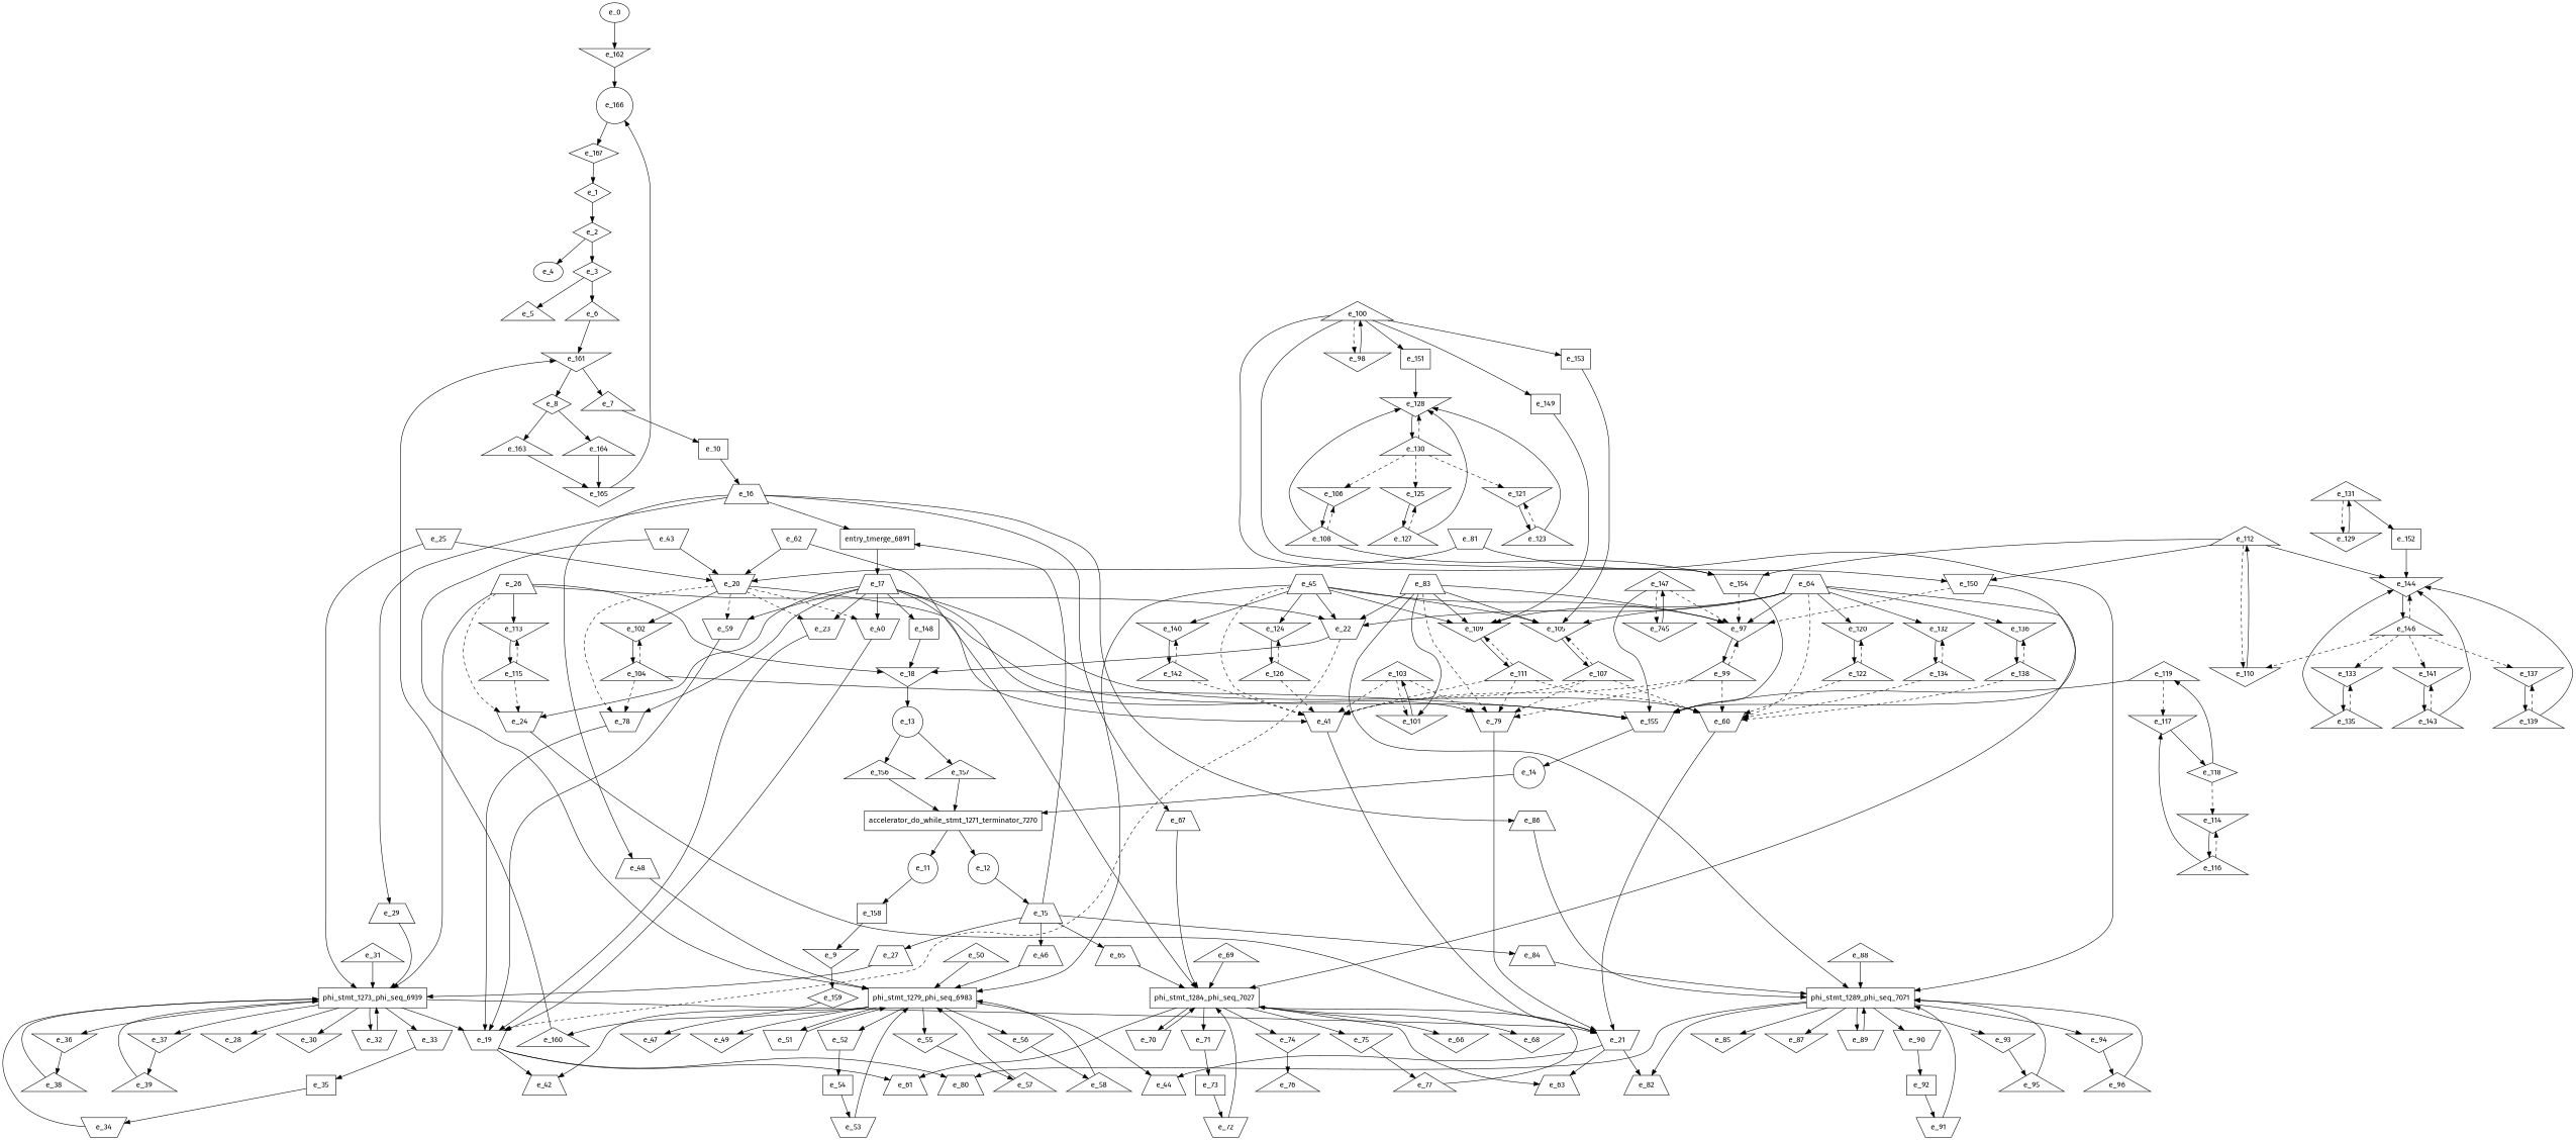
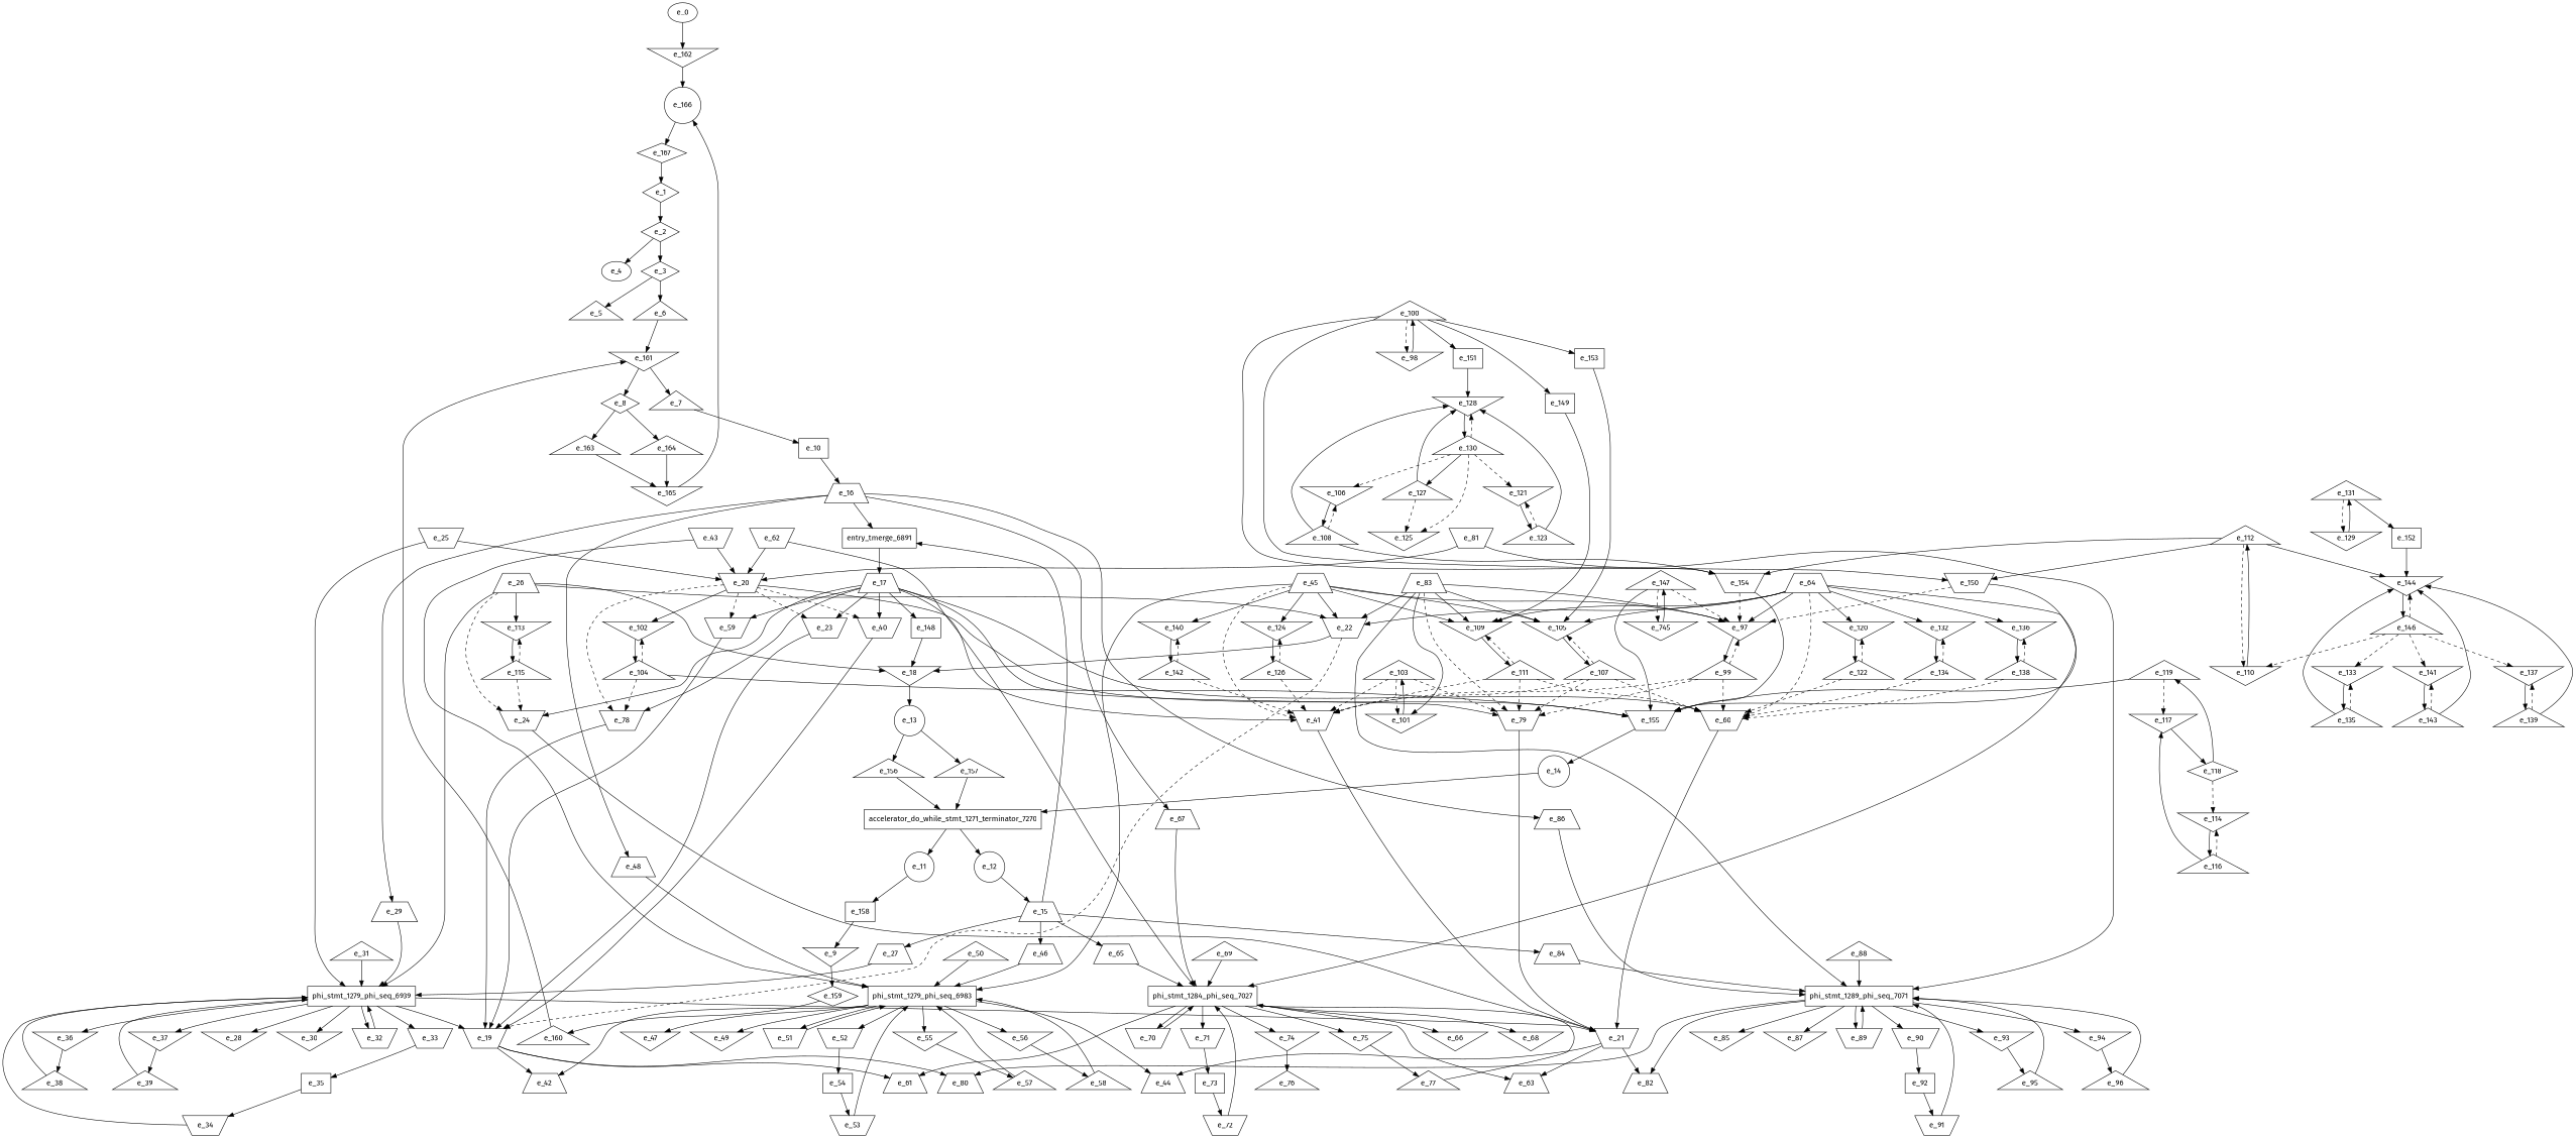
  digraph {
    fontname="Fira Sans"
    node [fontname="Fira Sans" shape=invtriangle]
    edge [fontname="Fira Sans"]
    e_166 [shape=circle]
    e_162
    e_0 [shape=""]
    e_1 [shape=diamond]
    e_2 [shape=diamond]
    e_3 [shape=diamond]
    e_4 [shape=""]
    e_5 [shape=triangle]
    e_6 [shape=triangle]
    e_161
    e_7 [shape=triangle]
    e_8 [shape=diamond]
    e_10 [shape=dot]
    e_16 [shape=trapezium]
    e_163 [shape=triangle]
    e_164 [shape=triangle]
    e_165
    e_159 [shape=diamond]
    e_9
    e_160 [shape=triangle]
    entry_tmerge_6891 [shape=rectangle]
    e_29 [shape=trapezium]
    e_48 [shape=trapezium]
    e_67 [shape=trapezium]
    e_86 [shape=trapezium]
    e_11 [shape=circle]
    e_158 [shape=dot]
    e_12 [shape=circle]
    e_15 [shape=trapezium]
    e_27 [shape=trapezium]
    e_46 [shape=trapezium]
    e_65 [shape=trapezium]
    e_84 [shape=trapezium]
    e_13 [shape=circle]
    e_156 [shape=triangle]
    e_157 [shape=triangle]
    accelerator_do_while_stmt_1271_terminator_7270 [shape=rectangle]
    e_14 [shape=circle]
-   phi_stmt_1273_phi_seq_6939 [shape=rectangle]
+   phi_stmt_1273_phi_seq_6939 [shape=rectangle label=phi_stmt_1279_phi_seq_6939]
    phi_stmt_1279_phi_seq_6983 [shape=rectangle]
    phi_stmt_1284_phi_seq_7027 [shape=rectangle]
    phi_stmt_1289_phi_seq_7071 [shape=rectangle]
    e_17 [shape=trapezium]
    e_23 [shape=invtrapezium]
    e_24 [shape=invtrapezium]
    e_40 [shape=invtrapezium]
    e_41 [shape=invtrapezium]
    e_59 [shape=invtrapezium]
    e_60 [shape=invtrapezium]
    e_78 [shape=invtrapezium]
    e_79 [shape=invtrapezium]
    e_148 [shape=dot]
    e_19 [shape=invtrapezium]
    e_21 [shape=invtrapezium]
    e_18
    e_42 [shape=trapezium]
    e_61 [shape=trapezium]
    e_80 [shape=trapezium]
    e_20 [shape=invtrapezium]
    e_102
    e_155 [shape=invtrapezium]
    e_104 [shape=triangle]
    e_44 [shape=trapezium]
    e_63 [shape=trapezium]
    e_82 [shape=trapezium]
    e_22 [shape=invtrapezium]
    e_25 [shape=invtrapezium]
    e_28
    e_30
    e_32 [shape=invtrapezium]
    e_33 [shape=invtrapezium]
    e_36
    e_37
    e_26 [shape=trapezium]
    e_113
    e_115 [shape=triangle]
    e_31 [shape=triangle]
    e_35 [shape=dot]
    e_34 [shape=invtrapezium]
    e_38 [shape=triangle]
    e_39 [shape=triangle]
    e_43 [shape=invtrapezium]
    e_47
    e_49
    e_51 [shape=invtrapezium]
    e_52 [shape=invtrapezium]
    e_55
    e_56
    e_45 [shape=trapezium]
    e_97
    e_105
    e_109
    e_124
    e_140
    e_99 [shape=triangle]
    e_103 [shape=triangle]
    e_101
    e_107 [shape=triangle]
    e_111 [shape=triangle]
    e_126 [shape=triangle]
    e_142 [shape=triangle]
    e_50 [shape=triangle]
    e_54 [shape=dot]
    e_53 [shape=invtrapezium]
    e_57 [shape=triangle]
    e_58 [shape=triangle]
    e_62 [shape=invtrapezium]
    e_66
    e_68
    e_70 [shape=invtrapezium]
    e_71 [shape=invtrapezium]
    e_74
    e_75
    e_64 [shape=trapezium]
    e_120
    e_132
    e_136
    e_122 [shape=triangle]
    e_134 [shape=triangle]
    e_138 [shape=triangle]
    e_69 [shape=triangle]
    e_73 [shape=dot]
    e_72 [shape=invtrapezium]
    e_76 [shape=triangle]
    e_77 [shape=triangle]
    e_81 [shape=invtrapezium]
    e_85
    e_87
    e_89 [shape=invtrapezium]
    e_90 [shape=invtrapezium]
    e_93
    e_94
    e_83 [shape=trapezium]
    e_88 [shape=triangle]
    e_92 [shape=dot]
    e_91 [shape=invtrapezium]
    e_95 [shape=triangle]
    e_96 [shape=triangle]
    e_100 [shape=triangle]
    e_98
    e_149 [shape=dot]
    e_150 [shape=invtrapezium]
    e_151 [shape=dot]
    e_153 [shape=dot]
    e_154 [shape=invtrapezium]
    e_128
    e_108 [shape=triangle]
    e_106
    e_130 [shape=triangle]
    e_112 [shape=triangle]
    e_110
    e_144
    e_146 [shape=triangle]
    e_116 [shape=triangle]
    e_114
    e_117
    e_118 [shape=diamond]
    e_119 [shape=triangle]
    e_123 [shape=triangle]
    e_121
    e_127 [shape=triangle]
    e_125
    e_131 [shape=triangle]
    e_129
    e_152 [shape=dot]
    e_135 [shape=triangle]
    e_133
    e_139 [shape=triangle]
    e_137
    e_143 [shape=triangle]
    e_141
    n172 [label=e_745]
    e_147 [shape=triangle]
    e_167 [shape=diamond]
    e_166 -> e_167
    e_162 -> e_166
    e_0 -> e_162
    e_1 -> e_2
    e_2 -> e_3
    e_2 -> e_4
    e_3 -> e_5
    e_3 -> e_6
    e_6 -> e_161
    e_161 -> e_7
    e_161 -> e_8
    e_7 -> e_10
    e_8 -> e_163
    e_8 -> e_164
    e_10 -> e_16
    e_16 -> entry_tmerge_6891
    e_16 -> e_29
    e_16 -> e_48
    e_16 -> e_67
    e_16 -> e_86
    e_163 -> e_165
    e_164 -> e_165
    e_165 -> e_166
    e_159 -> e_160
    e_9 -> e_159
    e_160 -> e_161
    entry_tmerge_6891 -> e_17
    e_29 -> phi_stmt_1273_phi_seq_6939
    e_48 -> phi_stmt_1279_phi_seq_6983
    e_67 -> phi_stmt_1284_phi_seq_7027
    e_86 -> phi_stmt_1289_phi_seq_7071
    e_11 -> e_158
    e_158 -> e_9
    e_12 -> e_15
    e_15 -> entry_tmerge_6891
    e_15 -> e_27
    e_15 -> e_46
    e_15 -> e_65
    e_15 -> e_84
    e_27 -> phi_stmt_1273_phi_seq_6939
    e_46 -> phi_stmt_1279_phi_seq_6983
    e_65 -> phi_stmt_1284_phi_seq_7027
    e_84 -> phi_stmt_1289_phi_seq_7071
    e_13 -> e_156
    e_13 -> e_157
    e_156 -> accelerator_do_while_stmt_1271_terminator_7270
    e_157 -> accelerator_do_while_stmt_1271_terminator_7270
    accelerator_do_while_stmt_1271_terminator_7270 -> e_11
    accelerator_do_while_stmt_1271_terminator_7270 -> e_12
    e_14 -> accelerator_do_while_stmt_1271_terminator_7270
    phi_stmt_1273_phi_seq_6939 -> e_19
    phi_stmt_1273_phi_seq_6939 -> e_21
    phi_stmt_1273_phi_seq_6939 -> e_28
    phi_stmt_1273_phi_seq_6939 -> e_30
    phi_stmt_1273_phi_seq_6939 -> e_32
    phi_stmt_1273_phi_seq_6939 -> e_33
    phi_stmt_1273_phi_seq_6939 -> e_36
    phi_stmt_1273_phi_seq_6939 -> e_37
    phi_stmt_1279_phi_seq_6983 -> e_42
    phi_stmt_1279_phi_seq_6983 -> e_44
    phi_stmt_1279_phi_seq_6983 -> e_47
    phi_stmt_1279_phi_seq_6983 -> e_49
    phi_stmt_1279_phi_seq_6983 -> e_51
    phi_stmt_1279_phi_seq_6983 -> e_52
    phi_stmt_1279_phi_seq_6983 -> e_55
    phi_stmt_1279_phi_seq_6983 -> e_56
    phi_stmt_1284_phi_seq_7027 -> e_61
    phi_stmt_1284_phi_seq_7027 -> e_63
    phi_stmt_1284_phi_seq_7027 -> e_66
    phi_stmt_1284_phi_seq_7027 -> e_68
    phi_stmt_1284_phi_seq_7027 -> e_70
    phi_stmt_1284_phi_seq_7027 -> e_71
    phi_stmt_1284_phi_seq_7027 -> e_74
    phi_stmt_1284_phi_seq_7027 -> e_75
    phi_stmt_1289_phi_seq_7071 -> e_80
    phi_stmt_1289_phi_seq_7071 -> e_82
    phi_stmt_1289_phi_seq_7071 -> e_85
    phi_stmt_1289_phi_seq_7071 -> e_87
    phi_stmt_1289_phi_seq_7071 -> e_89
    phi_stmt_1289_phi_seq_7071 -> e_90
    phi_stmt_1289_phi_seq_7071 -> e_93
    phi_stmt_1289_phi_seq_7071 -> e_94
    e_17 -> e_23
    e_17 -> e_24
    e_17 -> e_40
    e_17 -> e_41
    e_17 -> e_59
    e_17 -> e_60
    e_17 -> e_78
    e_17 -> e_79
    e_17 -> e_148
    e_23 -> e_19
    e_24 -> e_21
    e_40 -> e_19
    e_41 -> e_21
    e_59 -> e_19
    e_60 -> e_21
    e_78 -> e_19
    e_79 -> e_21
    e_148 -> e_18
    e_19 -> e_42
    e_19 -> e_61
    e_19 -> e_80
    e_21 -> e_44
    e_21 -> e_63
    e_21 -> e_82
    e_18 -> e_13
    e_20 -> e_23 [style=dashed]
    e_20 -> e_40 [style=dashed]
    e_20 -> e_59 [style=dashed]
    e_20 -> e_78 [style=dashed]
    e_20 -> e_102
    e_20 -> e_155
    e_102 -> e_104
    e_155 -> e_14
    e_104 -> e_78 [style=dashed]
    e_104 -> e_102 [style=dashed]
    e_104 -> e_155
    e_22 -> e_19 [style=dashed]
    e_22 -> e_18
    e_25 -> phi_stmt_1273_phi_seq_6939
    e_25 -> e_20
    e_32 -> phi_stmt_1273_phi_seq_6939
    e_33 -> e_35
    e_36 -> e_38
    e_37 -> e_39
    e_26 -> phi_stmt_1273_phi_seq_6939
    e_26 -> e_24 [style=dashed]
    e_26 -> e_18
    e_26 -> e_22
    e_26 -> e_113
    e_113 -> e_115
    e_115 -> e_24 [style=dashed]
    e_115 -> e_113 [style=dashed]
    e_31 -> phi_stmt_1273_phi_seq_6939
    e_35 -> e_34
    e_34 -> phi_stmt_1273_phi_seq_6939
    e_38 -> phi_stmt_1273_phi_seq_6939
    e_39 -> phi_stmt_1273_phi_seq_6939
    e_43 -> phi_stmt_1279_phi_seq_6983
    e_43 -> e_20
    e_51 -> phi_stmt_1279_phi_seq_6983
    e_52 -> e_54
    e_55 -> e_57
    e_56 -> e_58
    e_45 -> phi_stmt_1279_phi_seq_6983
    e_45 -> e_41 [style=dashed]
    e_45 -> e_22
    e_45 -> e_97
    e_45 -> e_105
    e_45 -> e_109
    e_45 -> e_124
    e_45 -> e_140
    e_97 -> e_99
    e_105 -> e_107
    e_109 -> e_111
    e_124 -> e_126
    e_140 -> e_142
    e_99 -> e_41 [style=dashed]
    e_99 -> e_60 [style=dashed]
    e_99 -> e_79 [style=dashed]
    e_99 -> e_97 [style=dashed]
    e_103 -> e_41 [style=dashed]
    e_103 -> e_79 [style=dashed]
    e_103 -> e_101 [style=dashed]
    e_101 -> e_103
    e_107 -> e_41 [style=dashed]
    e_107 -> e_60 [style=dashed]
    e_107 -> e_79 [style=dashed]
    e_107 -> e_105 [style=dashed]
    e_111 -> e_41 [style=dashed]
    e_111 -> e_60 [style=dashed]
    e_111 -> e_79 [style=dashed]
    e_111 -> e_109 [style=dashed]
    e_126 -> e_41 [style=dashed]
    e_126 -> e_124 [style=dashed]
    e_142 -> e_41 [style=dashed]
    e_142 -> e_140 [style=dashed]
    e_50 -> phi_stmt_1279_phi_seq_6983
    e_54 -> e_53
    e_53 -> phi_stmt_1279_phi_seq_6983
    e_57 -> phi_stmt_1279_phi_seq_6983
    e_58 -> phi_stmt_1279_phi_seq_6983
    e_62 -> phi_stmt_1284_phi_seq_7027
    e_62 -> e_20
    e_70 -> phi_stmt_1284_phi_seq_7027
    e_71 -> e_73
    e_74 -> e_76
    e_75 -> e_77
    e_64 -> phi_stmt_1284_phi_seq_7027
    e_64 -> e_60 [style=dashed]
    e_64 -> e_22
    e_64 -> e_97
    e_64 -> e_105
    e_64 -> e_109
    e_64 -> e_120
    e_64 -> e_132
    e_64 -> e_136
    e_120 -> e_122
    e_132 -> e_134
    e_136 -> e_138
    e_122 -> e_60 [style=dashed]
    e_122 -> e_120 [style=dashed]
    e_134 -> e_60 [style=dashed]
    e_134 -> e_132 [style=dashed]
    e_138 -> e_60 [style=dashed]
    e_138 -> e_136 [style=dashed]
    e_69 -> phi_stmt_1284_phi_seq_7027
    e_73 -> e_72
    e_72 -> phi_stmt_1284_phi_seq_7027
    e_77 -> phi_stmt_1284_phi_seq_7027
    e_81 -> phi_stmt_1289_phi_seq_7071
    e_81 -> e_20
    e_89 -> phi_stmt_1289_phi_seq_7071
    e_90 -> e_92
    e_93 -> e_95
    e_94 -> e_96
    e_83 -> phi_stmt_1289_phi_seq_7071
    e_83 -> e_79 [style=dashed]
    e_83 -> e_22
    e_83 -> e_97
    e_83 -> e_105
    e_83 -> e_109
    e_83 -> e_101
    e_88 -> phi_stmt_1289_phi_seq_7071
    e_92 -> e_91
    e_91 -> phi_stmt_1289_phi_seq_7071
    e_95 -> phi_stmt_1289_phi_seq_7071
    e_96 -> phi_stmt_1289_phi_seq_7071
    e_100 -> e_98 [style=dashed]
    e_100 -> e_149
    e_100 -> e_150
    e_100 -> e_151
    e_100 -> e_153
    e_100 -> e_154
    e_98 -> e_100
    e_149 -> e_109
    e_150 -> e_155
    e_150 -> e_97 [style=dashed]
    e_151 -> e_128
    e_153 -> e_105
    e_154 -> e_155
    e_154 -> e_97 [style=dashed]
    e_128 -> e_130
    e_108 -> e_154
    e_108 -> e_128
    e_108 -> e_106 [style=dashed]
    e_106 -> e_108
    e_130 -> e_128 [style=dashed]
    e_130 -> e_106 [style=dashed]
    e_130 -> e_121 [style=dashed]
    e_130 -> e_125 [style=dashed]
    e_112 -> e_150
    e_112 -> e_154
    e_112 -> e_110 [style=dashed]
    e_112 -> e_144
    e_110 -> e_112
    e_144 -> e_146
    e_146 -> e_110 [style=dashed]
    e_146 -> e_144 [style=dashed]
    e_146 -> e_133 [style=dashed]
    e_146 -> e_137 [style=dashed]
    e_146 -> e_141 [style=dashed]
    e_116 -> e_114 [style=dashed]
    e_116 -> e_117
    e_114 -> e_116
    e_117 -> e_118
    e_118 -> e_114 [style=dashed]
    e_118 -> e_119
    e_119 -> e_155
    e_119 -> e_117 [style=dashed]
    e_123 -> e_128
    e_123 -> e_121 [style=dashed]
    e_121 -> e_123
    e_127 -> e_128
    e_127 -> e_125 [style=dashed]
-   e_125 -> e_127
+   e_130 -> e_127
    e_131 -> e_129 [style=dashed]
    e_131 -> e_152
    e_129 -> e_131
    e_152 -> e_144
    e_135 -> e_144
    e_135 -> e_133 [style=dashed]
    e_133 -> e_135
    e_139 -> e_144
    e_139 -> e_137 [style=dashed]
    e_137 -> e_139
    e_143 -> e_144
    e_143 -> e_141 [style=dashed]
    e_141 -> e_143
    n172 -> e_147
    e_147 -> e_155
    e_147 -> e_97 [style=dashed]
    e_147 -> n172 [style=dashed]
    e_167 -> e_1
  }
